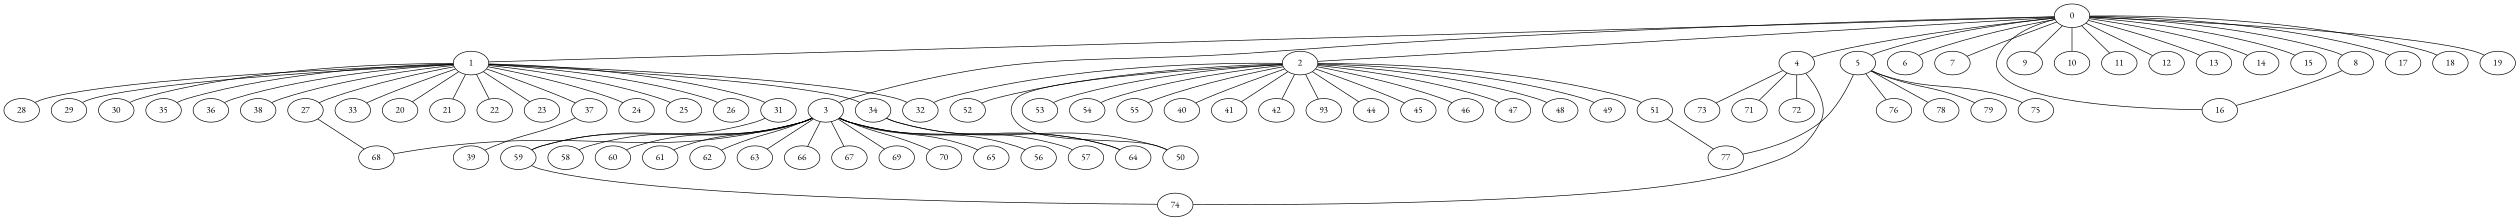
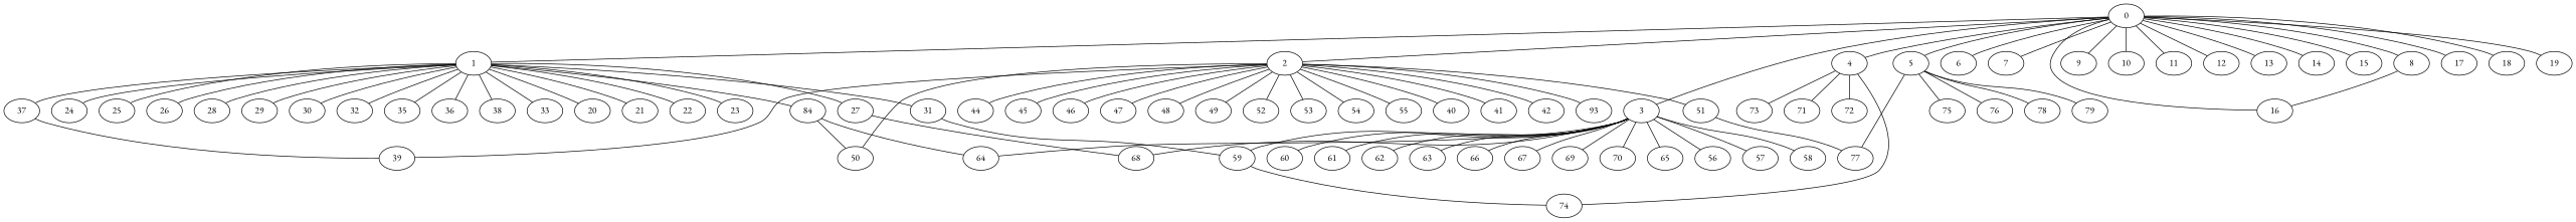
  graph {
    fontname="EB Garamond"
    node [fontname="EB Garamond"]
    edge [fontname="EB Garamond"]
    0
    1
    2
    3
    4
    5
    6
    7
    8
    9
    10
    11
    12
    13
    14
    15
    16
    17
    18
    19
    32
-   34
+   34 [label=84]
    35
    36
    37
    38
    33
    20
    21
    22
    23
    24
    25
    26
    27
    28
    29
    30
    31
    39
    40
    41
    42
    n44 [label=93]
    44
    45
    46
    47
    48
    49
    50
    51
    52
    53
    54
    55
    64
    66
    67
    68
    69
    70
    65
    56
    57
    58
    59
    60
    61
    62
    63
    72
    74
    73
    71
    75
    76
    77
    78
    79
    0 -- 1
    0 -- 2
    0 -- 3
    0 -- 4
    0 -- 5
    0 -- 6
    0 -- 7
    0 -- 8
    0 -- 9
    0 -- 10
    0 -- 11
    0 -- 12
    0 -- 13
    0 -- 14
    0 -- 15
    0 -- 16
    0 -- 17
    0 -- 18
    0 -- 19
    1 -- 32
    1 -- 34
    1 -- 35
    1 -- 36
    1 -- 37
    1 -- 38
    1 -- 33
    1 -- 20
    1 -- 21
    1 -- 22
    1 -- 23
    1 -- 24
    1 -- 25
    1 -- 26
    1 -- 27
    1 -- 28
    1 -- 29
    1 -- 30
    1 -- 31
-   2 -- 32
+   2 -- 39
    2 -- 40
    2 -- 41
    2 -- 42
    2 -- n44
    2 -- 44
    2 -- 45
    2 -- 46
    2 -- 47
    2 -- 48
    2 -- 49
    2 -- 50
    2 -- 51
    2 -- 52
    2 -- 53
    2 -- 54
    2 -- 55
    3 -- 64
    3 -- 66
    3 -- 67
    3 -- 68
    3 -- 69
    3 -- 70
    3 -- 65
    3 -- 56
    3 -- 57
    3 -- 58
    3 -- 59
    3 -- 60
    3 -- 61
    3 -- 62
    3 -- 63
    4 -- 72
    4 -- 74
    4 -- 73
    4 -- 71
    5 -- 75
    5 -- 76
    5 -- 77
    5 -- 78
    5 -- 79
    8 -- 16
    34 -- 50
    34 -- 64
    37 -- 39
    27 -- 68
    31 -- 59
    51 -- 77
    59 -- 74
  }
